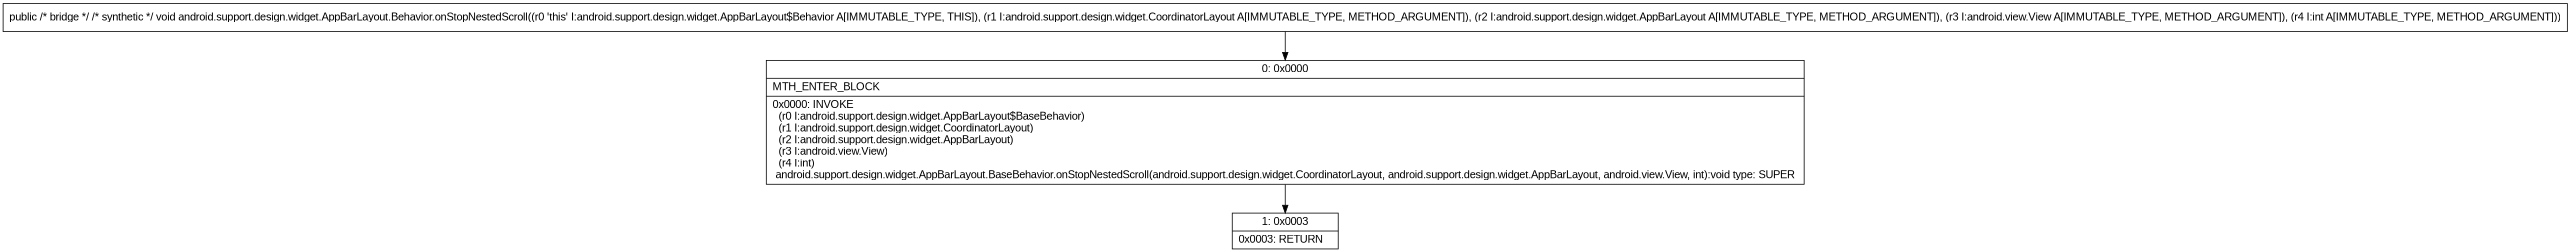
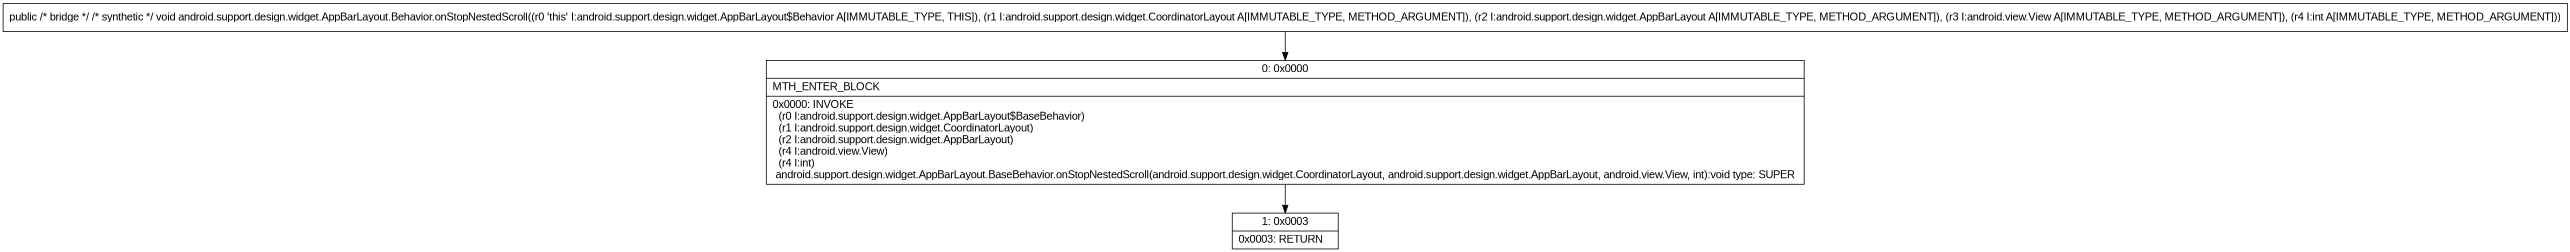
  digraph {
    fontname="Liberation Sans"
    node [shape=record fontname="Liberation Sans"]
    edge [fontname="Liberation Sans"]
-   n1 [label="{0\:\ 0x0000|MTH_ENTER_BLOCK\l|0x0000: INVOKE  \l  (r0 I:android.support.design.widget.AppBarLayout$BaseBehavior)\l  (r1 I:android.support.design.widget.CoordinatorLayout)\l  (r2 I:android.support.design.widget.AppBarLayout)\l  (r3 I:android.view.View)\l  (r4 I:int)\l android.support.design.widget.AppBarLayout.BaseBehavior.onStopNestedScroll(android.support.design.widget.CoordinatorLayout, android.support.design.widget.AppBarLayout, android.view.View, int):void type: SUPER \l}"]
+   n1 [label="{0\:\ 0x0000|MTH_ENTER_BLOCK\l|0x0000: INVOKE  \l  (r0 I:android.support.design.widget.AppBarLayout$BaseBehavior)\l  (r1 I:android.support.design.widget.CoordinatorLayout)\l  (r2 I:android.support.design.widget.AppBarLayout)\l  (r4 I:android.view.View)\l  (r4 I:int)\l android.support.design.widget.AppBarLayout.BaseBehavior.onStopNestedScroll(android.support.design.widget.CoordinatorLayout, android.support.design.widget.AppBarLayout, android.view.View, int):void type: SUPER \l}"]
    n2 [label="{1\:\ 0x0003|0x0003: RETURN   \l}"]
    n3 [label="{public \/* bridge *\/ \/* synthetic *\/ void android.support.design.widget.AppBarLayout.Behavior.onStopNestedScroll((r0 'this' I:android.support.design.widget.AppBarLayout$Behavior A[IMMUTABLE_TYPE, THIS]), (r1 I:android.support.design.widget.CoordinatorLayout A[IMMUTABLE_TYPE, METHOD_ARGUMENT]), (r2 I:android.support.design.widget.AppBarLayout A[IMMUTABLE_TYPE, METHOD_ARGUMENT]), (r3 I:android.view.View A[IMMUTABLE_TYPE, METHOD_ARGUMENT]), (r4 I:int A[IMMUTABLE_TYPE, METHOD_ARGUMENT])) }"]
    n1 -> n2
    n3 -> n1
  }
